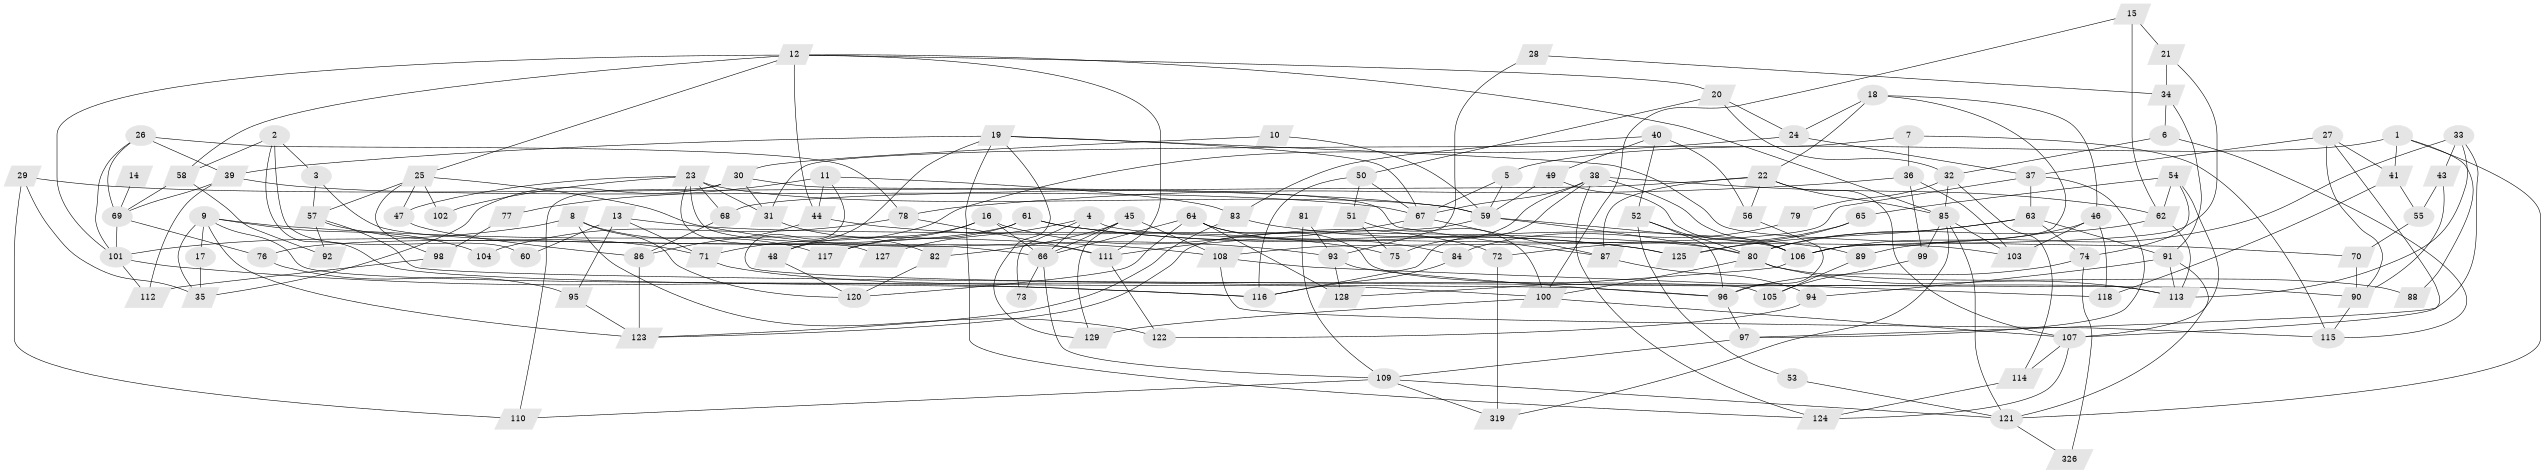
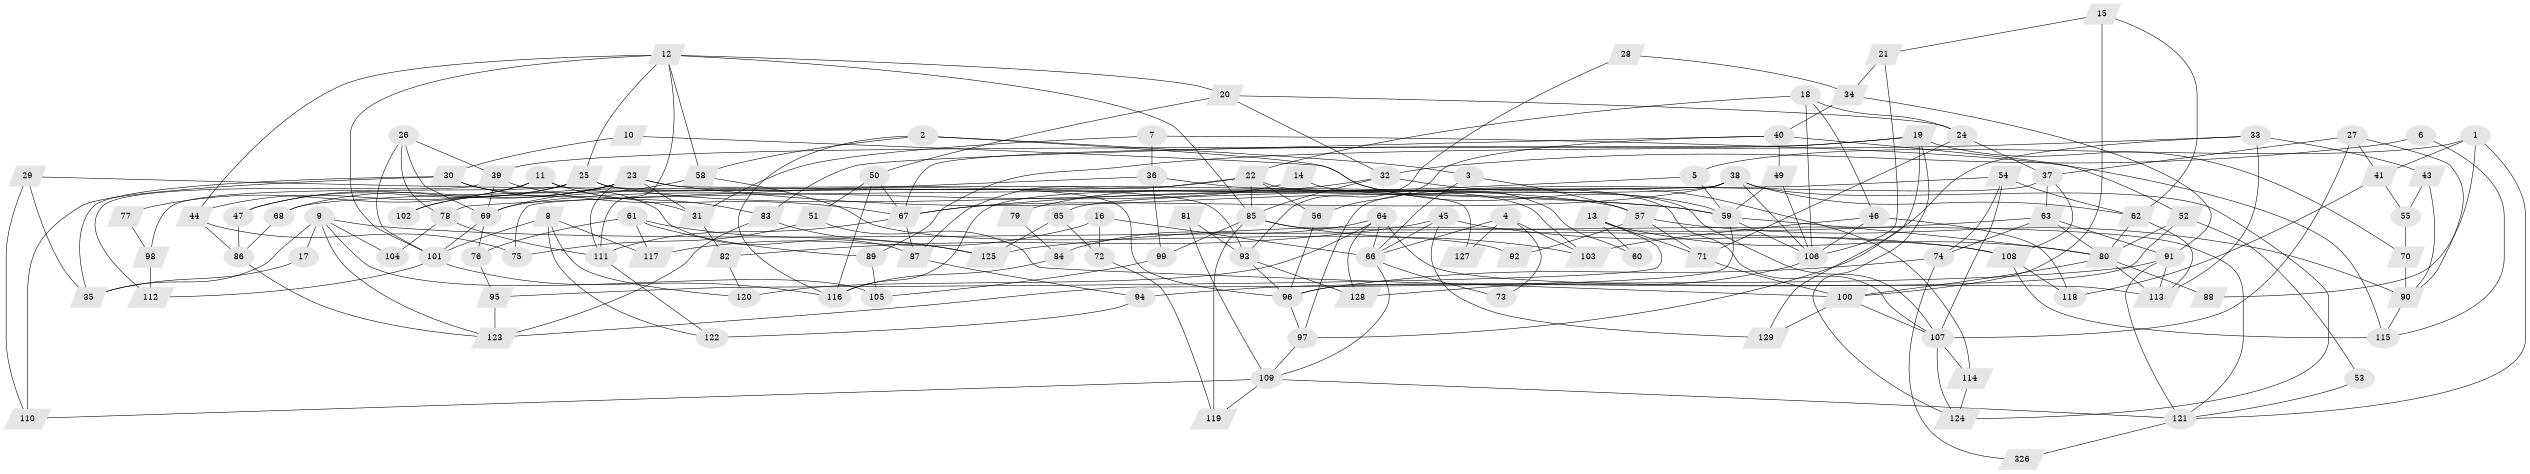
  graph {
    node [color=gray90 shape=ellipse style=filled]
    1
    5
    41 [shape=parallelogram]
    88 [shape=parallelogram]
    121
    59
    67 [shape=parallelogram]
    55
    118
    n10 [label=326 shape=parallelogram]
    2
    3
    58 [shape=parallelogram]
    60
    116
    57 [shape=parallelogram]
    66
    69
    92 [shape=parallelogram]
    71 [shape=parallelogram]
    90 [shape=parallelogram]
    73
    109
    4
    103 [shape=parallelogram]
    127 [shape=parallelogram]
    123 [shape=parallelogram]
    80 [shape=parallelogram]
    106
    111
    87 [shape=parallelogram]
    6
    32
    115
    85
    79 [shape=parallelogram]
    114 [shape=parallelogram]
    7
    31 [shape=parallelogram]
    36
    82 [shape=parallelogram]
    78
    99
    8 [shape=parallelogram]
    101
    117 [shape=parallelogram]
    120
    122
    112 [shape=parallelogram]
    9
    17
    35 [shape=parallelogram]
    104
    105
    108 [shape=parallelogram]
    10 [shape=parallelogram]
    30 [shape=parallelogram]
    110 [shape=parallelogram]
    44 [shape=parallelogram]
    11
    77 [shape=parallelogram]
    83 [shape=parallelogram]
    96
    75
    86
    98 [shape=parallelogram]
    125 [shape=parallelogram]
    97
    12 [shape=parallelogram]
    20 [shape=parallelogram]
    25 [shape=parallelogram]
    24
    50
    47
    102
    93
-   119 [shape=parallelogram label=319]
+   119 [shape=parallelogram]
    13 [shape=parallelogram]
    95 [shape=parallelogram]
    100 [shape=parallelogram]
    113 [shape=parallelogram]
    14 [shape=parallelogram]
    107
    76
    124 [shape=parallelogram]
    15 [shape=parallelogram]
    21 [shape=parallelogram]
    62 [shape=parallelogram]
    34 [shape=parallelogram]
    129 [shape=parallelogram]
    16
-   48 [shape=parallelogram]
    72
    22 [shape=parallelogram]
    18
    46
    56 [shape=parallelogram]
    68
    37
    128 [shape=parallelogram]
    19 [shape=parallelogram]
    39 [shape=parallelogram]
    70 [shape=parallelogram]
    51 [shape=parallelogram]
    40
    91
    94
    23 [shape=parallelogram]
    63 [shape=parallelogram]
    26
    27
    28 [shape=parallelogram]
    29 [shape=parallelogram]
    84
    43 [shape=parallelogram]
    33
    89
    49 [shape=parallelogram]
    52 [shape=parallelogram]
    74
    38
    53
    61
    45
    54 [shape=parallelogram]
    65
    64
    81 [shape=parallelogram]
    1 -- 5
    1 -- 41
    1 -- 88
    1 -- 121
    5 -- 59
    5 -- 67
    41 -- 55
    41 -- 118
    121 -- n10
    59 -- 123
    59 -- 80
    59 -- 106
    67 -- 111
    67 -- 87
    55 -- 70
    2 -- 3
    2 -- 58
    2 -- 60
    2 -- 116
    3 -- 57
    3 -- 66
    58 -- 69
    58 -- 92
    57 -- 92
    57 -- 71
    57 -- 90
    66 -- 73
    66 -- 109
    69 -- 101
    69 -- 76
    71 -- 100
    90 -- 115
    109 -- 121
    109 -- 110
    109 -- 119
    4 -- 66
    4 -- 73
    4 -- 103
    4 -- 127
    80 -- 88
    80 -- 100
    80 -- 113
    106 -- 128
    111 -- 122
    87 -- 94
    6 -- 32
    6 -- 115
    32 -- 85
    32 -- 79
    32 -- 114
    85 -- 121
    85 -- 103
    85 -- 99
    85 -- 119
    79 -- 84
    114 -- 124
    7 -- 115
    7 -- 31
    7 -- 36
    31 -- 82
    36 -- 103
    36 -- 78
    36 -- 99
    82 -- 120
    78 -- 111
    78 -- 104
    99 -- 105
    8 -- 101
    8 -- 117
    8 -- 120
    8 -- 122
    101 -- 116
    101 -- 112
    9 -- 123
    9 -- 17
    9 -- 35
    9 -- 104
    9 -- 105
    9 -- 108
    17 -- 35
    108 -- 118
    108 -- 115
    10 -- 59
    10 -- 30
    30 -- 87
    30 -- 31
    30 -- 35
    30 -- 110
    44 -- 75
    44 -- 86
    11 -- 44
    11 -- 77
    11 -- 83
    11 -- 96
    77 -- 98
    83 -- 123
    83 -- 125
    96 -- 97
    86 -- 123
    98 -- 112
    97 -- 109
    12 -- 58
    12 -- 111
    12 -- 85
    12 -- 101
    12 -- 44
    12 -- 20
    12 -- 25
    20 -- 32
    20 -- 24
    20 -- 50
    25 -- 57
    25 -- 98
    25 -- 47
    25 -- 102
    25 -- 93
    24 -- 71
    24 -- 37
    50 -- 67
    50 -- 116
    50 -- 51
    47 -- 86
    93 -- 96
    93 -- 128
    13 -- 60
    13 -- 71
    13 -- 80
    13 -- 95
    95 -- 123
    100 -- 107
    100 -- 129
    14 -- 69
+   14 -- 107
    107 -- 114
    107 -- 124
    76 -- 95
    15 -- 100
    15 -- 21
    15 -- 62
    21 -- 106
    21 -- 34
    62 -- 80
    62 -- 113
-   34 -- 6
+   34 -- 40
    34 -- 91
    16 -- 66
    16 -- 117
-   16 -- 48
    16 -- 72
-   48 -- 120
    72 -- 119
    22 -- 87
    22 -- 85
    22 -- 107
    22 -- 56
    22 -- 68
    18 -- 106
    18 -- 24
    18 -- 22
    18 -- 46
    46 -- 118
    46 -- 103
    46 -- 106
    56 -- 96
    68 -- 86
    37 -- 108
    37 -- 97
    37 -- 63
    19 -- 67
    19 -- 124
    19 -- 129
-   19 -- 48
    19 -- 39
    19 -- 70
    39 -- 67
    39 -- 69
    39 -- 112
    70 -- 90
    51 -- 75
    51 -- 100
    40 -- 83
    40 -- 56
    40 -- 49
    40 -- 52
    91 -- 121
    91 -- 113
    91 -- 94
    94 -- 122
    23 -- 59
    23 -- 127
    23 -- 111
    23 -- 31
    23 -- 47
    23 -- 102
    23 -- 68
    63 -- 80
    63 -- 125
    63 -- 91
    63 -- 74
    26 -- 69
    26 -- 78
    26 -- 101
    26 -- 39
    27 -- 41
    27 -- 90
    27 -- 107
    27 -- 37
    28 -- 93
    28 -- 34
    29 -- 59
    29 -- 35
    29 -- 110
    84 -- 116
    43 -- 55
    43 -- 90
    33 -- 97
    33 -- 113
    33 -- 43
    33 -- 89
    89 -- 105
    49 -- 59
    49 -- 106
    52 -- 80
    52 -- 96
    52 -- 53
    74 -- n10
    74 -- 96
    38 -- 67
    38 -- 116
    38 -- 106
    38 -- 75
    38 -- 124
    38 -- 62
    53 -- 121
    61 -- 117
    61 -- 125
    61 -- 76
    61 -- 89
    45 -- 66
    45 -- 82
    45 -- 108
    45 -- 129
    54 -- 107
    54 -- 62
    54 -- 74
    54 -- 65
    65 -- 125
    65 -- 72
    64 -- 66
    64 -- 120
    64 -- 113
    64 -- 128
    64 -- 84
    81 -- 109
    81 -- 93
  }
